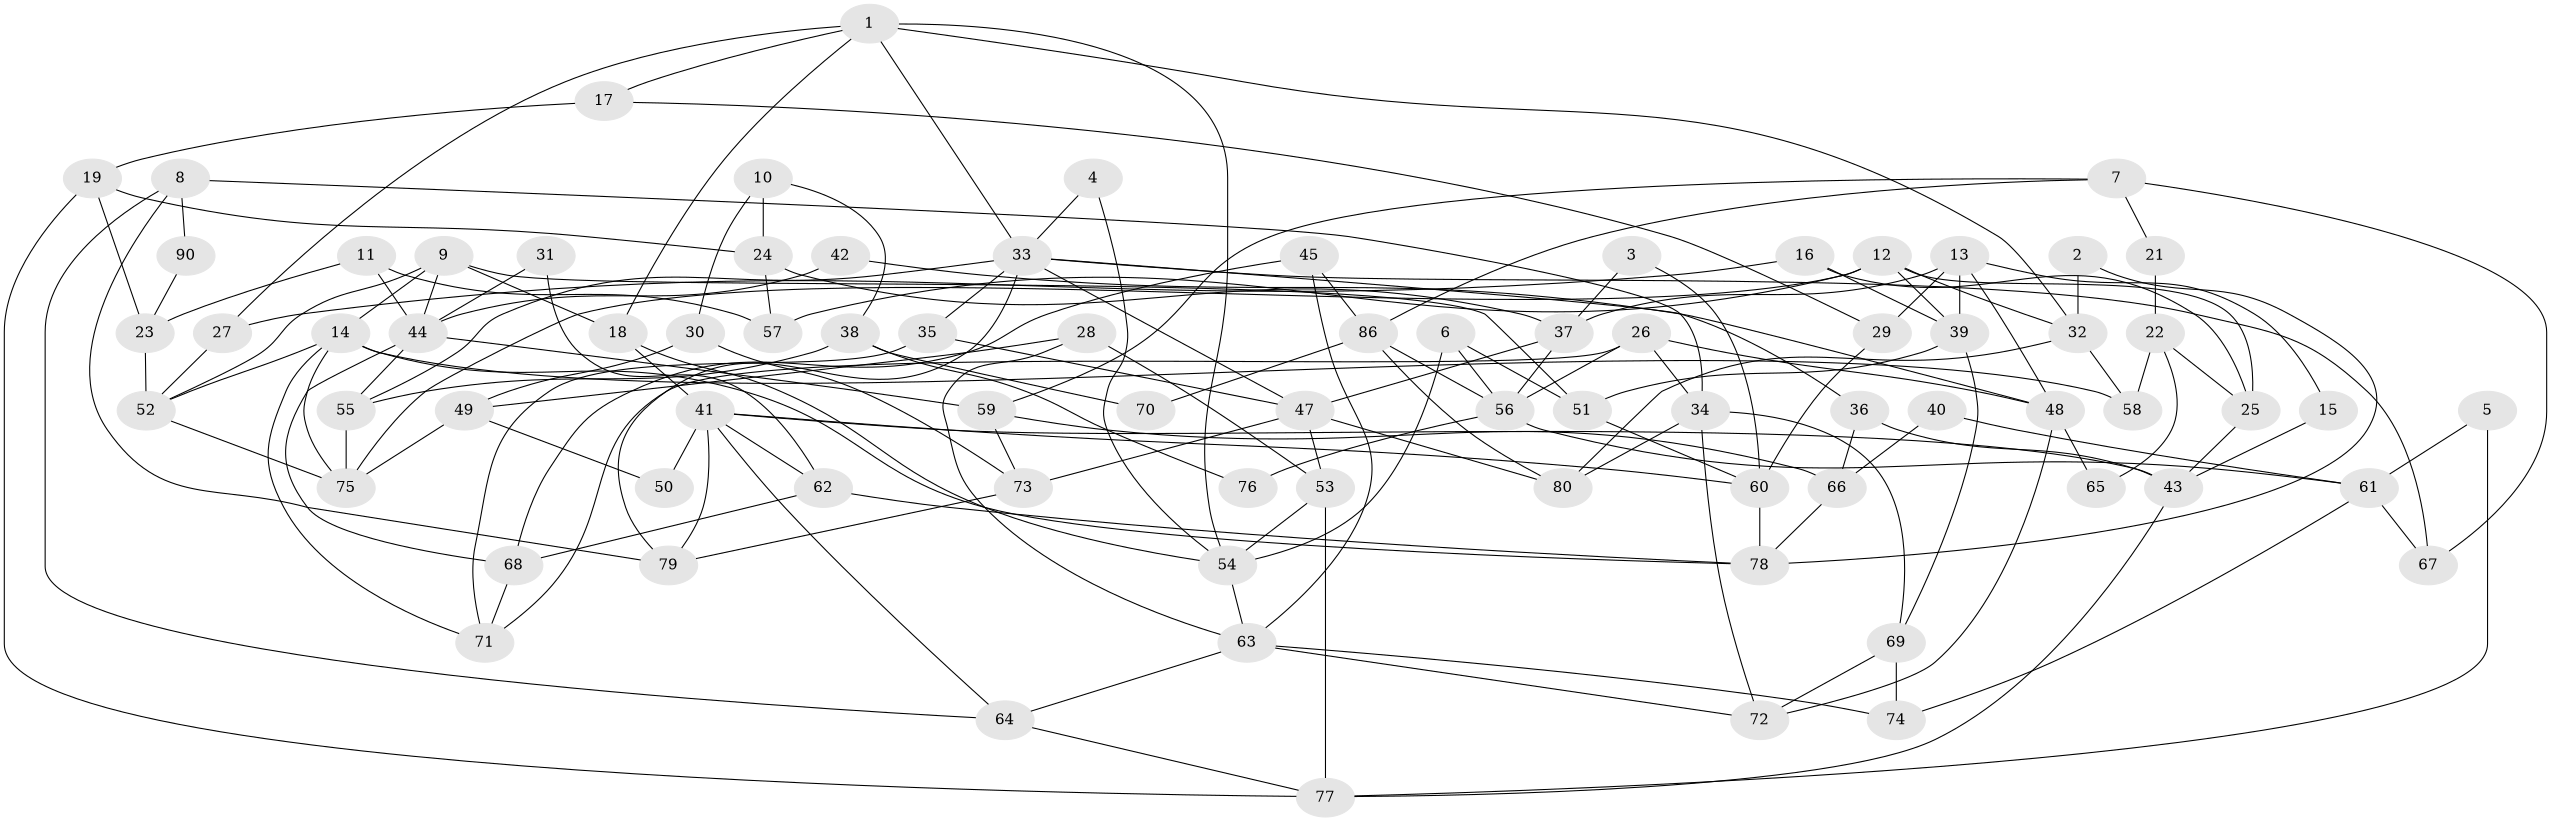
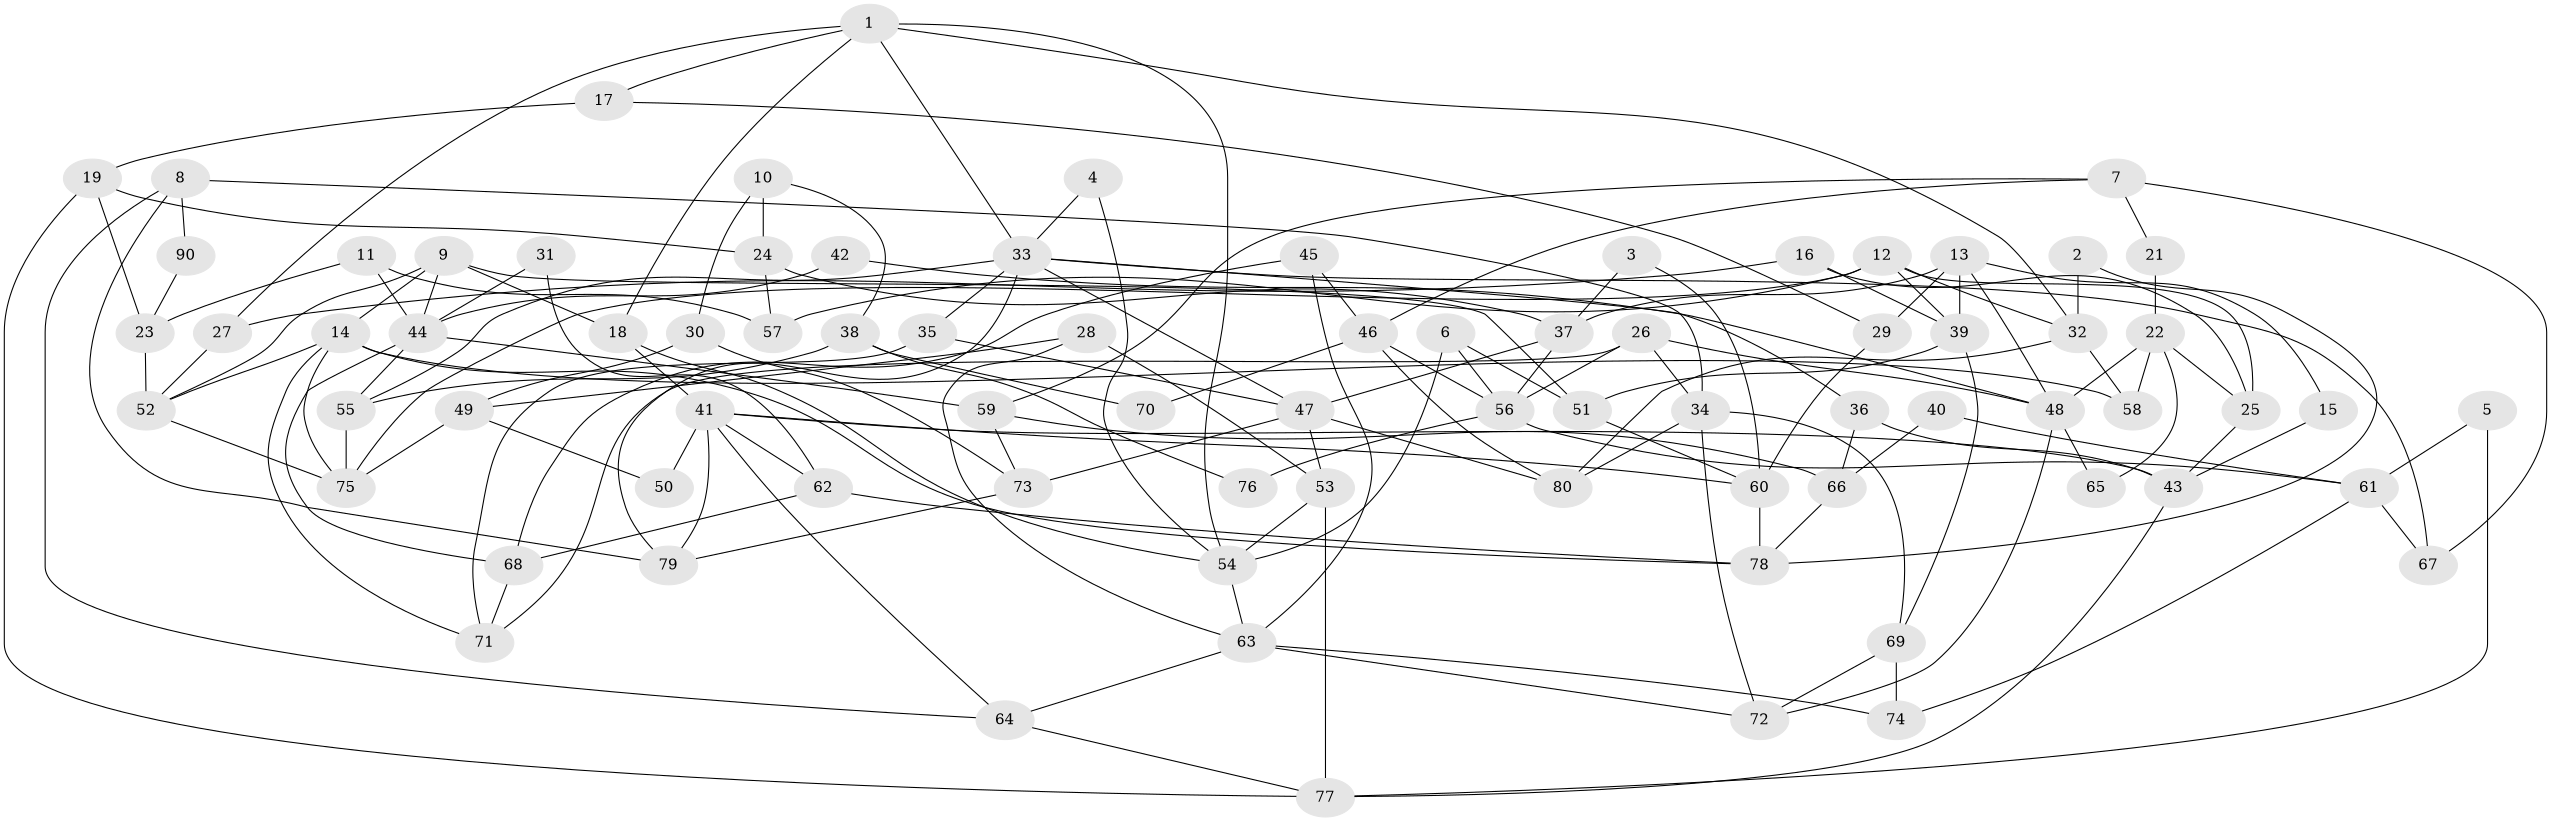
  graph {
    node [color=gray90 style=filled]
    1
    17
    18
    27
    32
    33
    54
    19
    29
    41
    77
    24
    23
    52
    58
    80
    67
    79
    36
    35
    47
    55
    63
    2
    78
    3
    37
    60
    56
    4
    5
    61
    74
    6
    51
    64
    43
    62
    50
    76
    7
    21
-   46 [label=86]
+   46
    59
    22
    70
    73
    66
    n49 [label=90]
    8
    34
    69
    72
    9
    14
    44
    75
    71
    68
    10
    30
    38
    57
    49
    11
    12
    25
    39
    13
    15
    48
    65
    16
    26
    28
    53
    31
    40
    42
    45
    1 -- 17
    1 -- 18
    1 -- 27
    1 -- 32
    1 -- 33
    1 -- 54
    17 -- 19
    17 -- 29
    18 -- 54
    18 -- 41
    27 -- 52
    32 -- 58
    32 -- 80
    33 -- 67
    33 -- 79
    33 -- 36
    33 -- 35
    33 -- 47
    33 -- 55
    54 -- 63
    19 -- 77
    19 -- 24
    19 -- 23
    29 -- 60
    41 -- 79
    41 -- 60
    41 -- 64
    41 -- 43
    41 -- 62
    41 -- 50
    24 -- 37
    24 -- 57
    23 -- 52
    52 -- 75
    36 -- 43
    36 -- 66
    35 -- 47
    35 -- 71
    47 -- 80
    47 -- 73
    47 -- 53
    55 -- 75
    63 -- 74
    63 -- 64
    63 -- 72
    2 -- 32
    2 -- 78
    3 -- 37
    3 -- 60
    37 -- 47
    37 -- 56
    60 -- 78
    56 -- 61
    56 -- 76
    4 -- 33
    4 -- 54
    5 -- 77
    5 -- 61
    61 -- 67
    61 -- 74
    6 -- 54
    6 -- 56
    6 -- 51
    51 -- 60
    64 -- 77
    43 -- 77
    62 -- 78
    62 -- 68
    7 -- 67
    7 -- 21
    7 -- 46
    7 -- 59
    21 -- 22
    46 -- 80
    46 -- 56
    46 -- 70
    59 -- 73
    59 -- 66
    22 -- 58
    22 -- 25
+   22 -- 48
    22 -- 65
    73 -- 79
    66 -- 78
    n49 -- 23
    8 -- 79
    8 -- 64
    8 -- n49
    8 -- 34
    34 -- 80
    34 -- 69
    34 -- 72
    69 -- 74
    69 -- 72
    9 -- 18
    9 -- 52
    9 -- 51
    9 -- 14
    9 -- 44
    14 -- 52
    14 -- 58
    14 -- 78
    14 -- 75
    14 -- 71
    44 -- 55
    44 -- 59
    44 -- 68
    68 -- 71
    10 -- 24
    10 -- 30
    10 -- 38
    30 -- 73
    30 -- 49
    38 -- 55
    38 -- 76
    38 -- 70
    49 -- 50
    49 -- 75
    11 -- 23
    11 -- 44
    11 -- 57
    12 -- 32
    12 -- 75
    12 -- 57
    12 -- 25
    12 -- 39
    25 -- 43
    39 -- 51
    39 -- 69
    13 -- 29
    13 -- 37
    13 -- 39
    13 -- 15
    13 -- 48
    15 -- 43
    48 -- 72
    48 -- 65
    16 -- 27
    16 -- 25
    16 -- 39
    26 -- 56
    26 -- 34
    26 -- 71
    26 -- 48
    28 -- 63
    28 -- 49
    28 -- 53
    53 -- 54
    53 -- 77
    31 -- 62
    31 -- 44
    40 -- 61
    40 -- 66
    42 -- 44
    42 -- 48
    45 -- 63
    45 -- 46
    45 -- 68
  }
